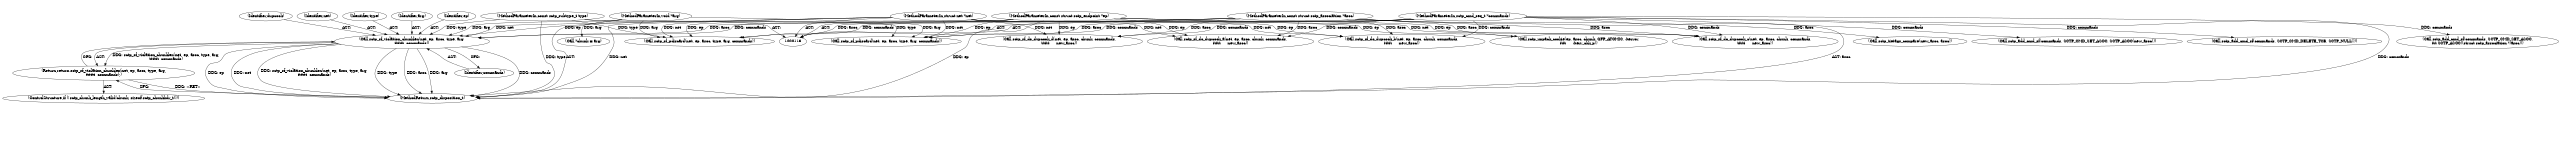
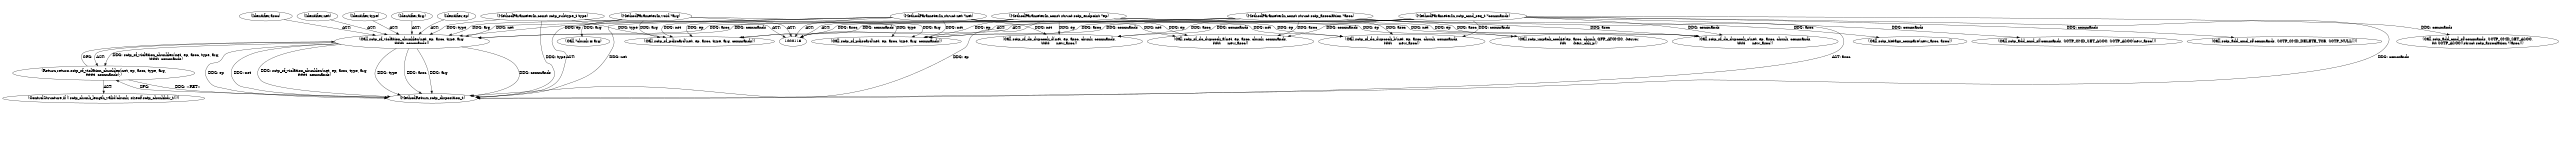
  digraph {
    n1 [label="(Call,sctp_sf_violation_chunklen(net, ep, asoc, type, arg,\n\t\t\t\t\t\t  commands))"]
    n2 [label="(Return,return sctp_sf_violation_chunklen(net, ep, asoc, type, arg,\n\t\t\t\t\t\t  commands);)"]
    n3 [label="(MethodReturn,sctp_disposition_t)"]
-   n4 [label="(Identifier,commands)"]
    n5 [label="(ControlStructure,if (!sctp_chunk_length_valid(chunk, sizeof(sctp_chunkhdr_t))))"]
    n6 [label="(MethodParameterIn,struct net *net)"]
    n7 [label="(Call,sctp_sf_do_dupcook_b(net, ep, asoc, chunk, commands,\n\t\t\t\t\t      new_asoc))"]
    n8 [label="(Call,sctp_sf_do_dupcook_c(net, ep, asoc, chunk, commands,\n\t\t\t\t\t      new_asoc))"]
    n9 [label="(Call,sctp_sf_pdiscard(net, ep, asoc, type, arg, commands))"]
    n10 [label="(Call,sctp_sf_do_dupcook_a(net, ep, asoc, chunk, commands,\n\t\t\t\t\t      new_asoc))"]
    n11 [label="(Call,sctp_sf_do_dupcook_d(net, ep, asoc, chunk, commands,\n\t\t\t\t\t      new_asoc))"]
    n12 [label="(Call,sctp_sf_pdiscard(net, ep, asoc, type, arg, commands))"]
    1000113
    n14 [label="(MethodParameterIn,const struct sctp_endpoint *ep)"]
    n15 [label="(Call,sctp_unpack_cookie(ep, asoc, chunk, GFP_ATOMIC, &error,\n\t\t\t\t      &err_chk_p))"]
    n16 [label="(MethodParameterIn,const struct sctp_association *asoc)"]
    n17 [label="(Call,sctp_tietags_compare(new_asoc, asoc))"]
    n18 [label="(MethodParameterIn,const sctp_subtype_t type)"]
    n19 [label="(MethodParameterIn,void *arg)"]
    n20 [label="(Call,*chunk = arg)"]
    n21 [label="(MethodParameterIn,sctp_cmd_seq_t *commands)"]
    n22 [label="(Call,sctp_add_cmd_sf(commands, SCTP_CMD_SET_ASOC,\n\t\t\t SCTP_ASOC((struct sctp_association *)asoc)))"]
    n23 [label="(Call,sctp_add_cmd_sf(commands, SCTP_CMD_SET_ASOC, SCTP_ASOC(new_asoc)))"]
    n24 [label="(Call,sctp_add_cmd_sf(commands, SCTP_CMD_DELETE_TCB, SCTP_NULL()))"]
    n25 [label="(Identifier,net)"]
    n26 [label="(Identifier,type)"]
    n27 [label="(Identifier,arg)"]
    n28 [label="(Identifier,ep)"]
-   n29 [label="(Identifier,dupcook)"]
+   n29 [label="(Identifier,asoc)"]
    n1 -> n2 [label="AST: "]
    n1 -> n2 [label="DDG: sctp_sf_violation_chunklen(net, ep, asoc, type, arg,\n\t\t\t\t\t\t  commands)"]
    n1 -> n3 [label="DDG: ep"]
    n1 -> n3 [label="DDG: net"]
    n1 -> n3 [label="DDG: sctp_sf_violation_chunklen(net, ep, asoc, type, arg,\n\t\t\t\t\t\t  commands)"]
    n1 -> n3 [label="DDG: type"]
    n1 -> n3 [label="DDG: asoc"]
    n1 -> n3 [label="DDG: arg"]
    n1 -> n3 [label="DDG: commands"]
-   n1 -> n4 [label="CFG: "]
    n2 -> n1 [label="CFG: "]
    n2 -> n3 [label="DDG: <RET>"]
    n2 -> n5 [label="AST: "]
    n3 -> n2 [label="CFG: "]
-   n4 -> n1 [label="AST: "]
    n6 -> n1 [label="DDG: net"]
    n6 -> n3 [label="DDG: net"]
    n6 -> n7 [label="DDG: net"]
    n6 -> n8 [label="DDG: net"]
    n6 -> n9 [label="DDG: net"]
    n6 -> n10 [label="DDG: net"]
    n6 -> n11 [label="DDG: net"]
    n6 -> n12 [label="DDG: net"]
    n6 -> 1000113 [label="AST: "]
    n14 -> n1 [label="DDG: ep"]
    n14 -> n3 [label="DDG: ep"]
    n14 -> n7 [label="DDG: ep"]
    n14 -> n8 [label="DDG: ep"]
    n14 -> n9 [label="DDG: ep"]
    n14 -> n10 [label="DDG: ep"]
    n14 -> n11 [label="DDG: ep"]
    n14 -> n12 [label="DDG: ep"]
    n14 -> 1000113 [label="AST: "]
    n14 -> n15 [label="DDG: ep"]
    n16 -> n1 [label="DDG: asoc"]
    n16 -> n3 [label="AST: asoc"]
    n16 -> n7 [label="DDG: asoc"]
    n16 -> n8 [label="DDG: asoc"]
    n16 -> n9 [label="DDG: asoc"]
    n16 -> n10 [label="DDG: asoc"]
    n16 -> n11 [label="DDG: asoc"]
    n16 -> n12 [label="DDG: asoc"]
    n16 -> 1000113 [label="AST: "]
    n16 -> n15 [label="DDG: asoc"]
    n16 -> n17 [label="DDG: asoc"]
    n18 -> n1 [label="DDG: type"]
    n18 -> n3 [label="DDG: type"]
    n18 -> n9 [label="DDG: type"]
    n18 -> n12 [label="DDG: type"]
    n18 -> 1000113 [label="AST: "]
    n19 -> n1 [label="DDG: arg"]
    n19 -> n3 [label="AST: "]
    n19 -> n9 [label="DDG: arg"]
    n19 -> n12 [label="DDG: arg"]
+   n19 -> 1000113 [label="AST: "]
    n19 -> n20 [label="DDG: arg"]
    n21 -> n1 [label="DDG: commands"]
    n21 -> n3 [label="DDG: commands"]
    n21 -> n7 [label="DDG: commands"]
    n21 -> n8 [label="DDG: commands"]
    n21 -> n9 [label="DDG: commands"]
    n21 -> n10 [label="DDG: commands"]
    n21 -> n11 [label="DDG: commands"]
    n21 -> n12 [label="DDG: commands"]
    n21 -> 1000113 [label="AST: "]
    n21 -> n22 [label="DDG: commands"]
    n21 -> n23 [label="DDG: commands"]
    n21 -> n24 [label="DDG: commands"]
    n25 -> n1 [label="AST: "]
    n26 -> n1 [label="AST: "]
    n27 -> n1 [label="AST: "]
    n28 -> n1 [label="AST: "]
    n29 -> n1 [label="AST: "]
  }
